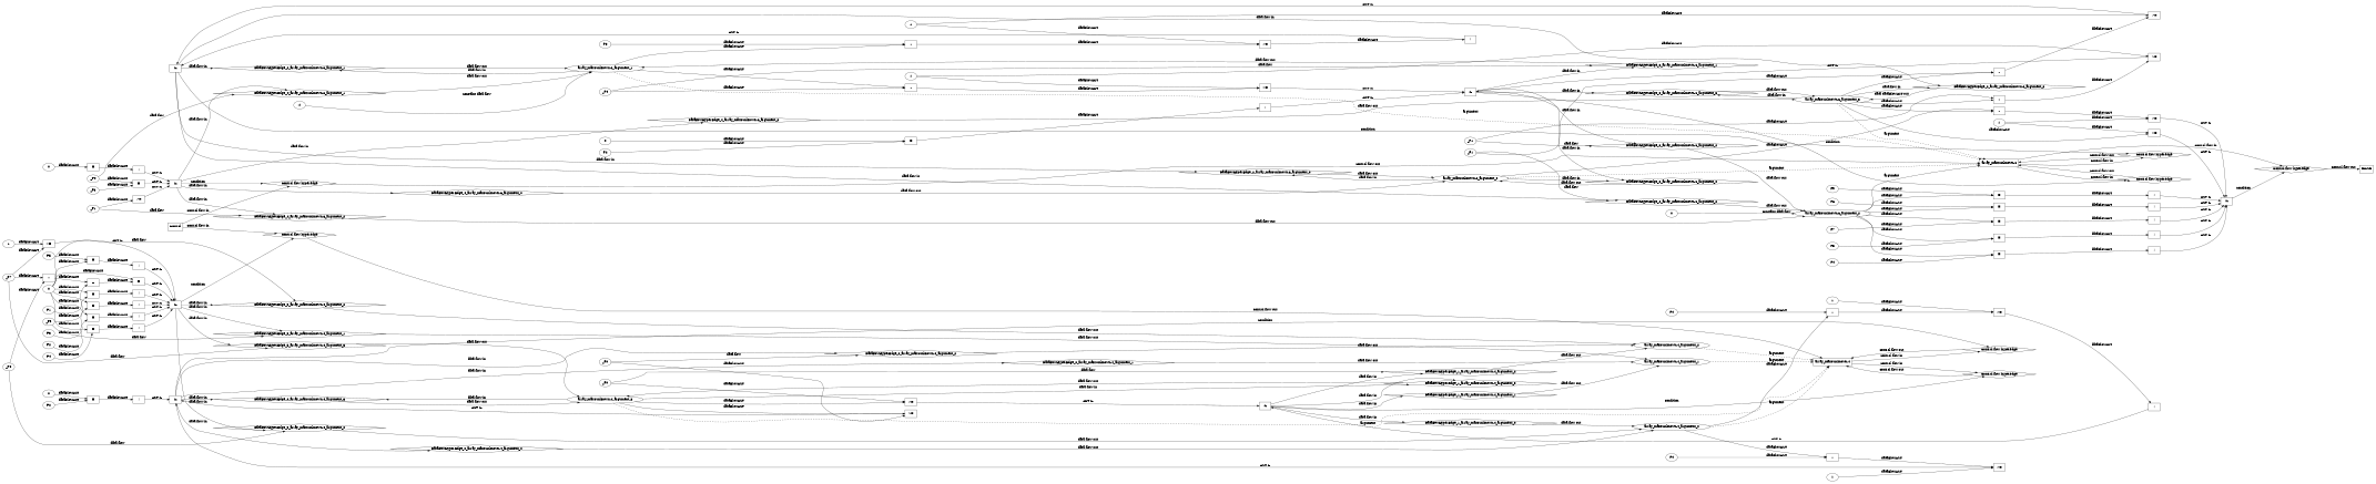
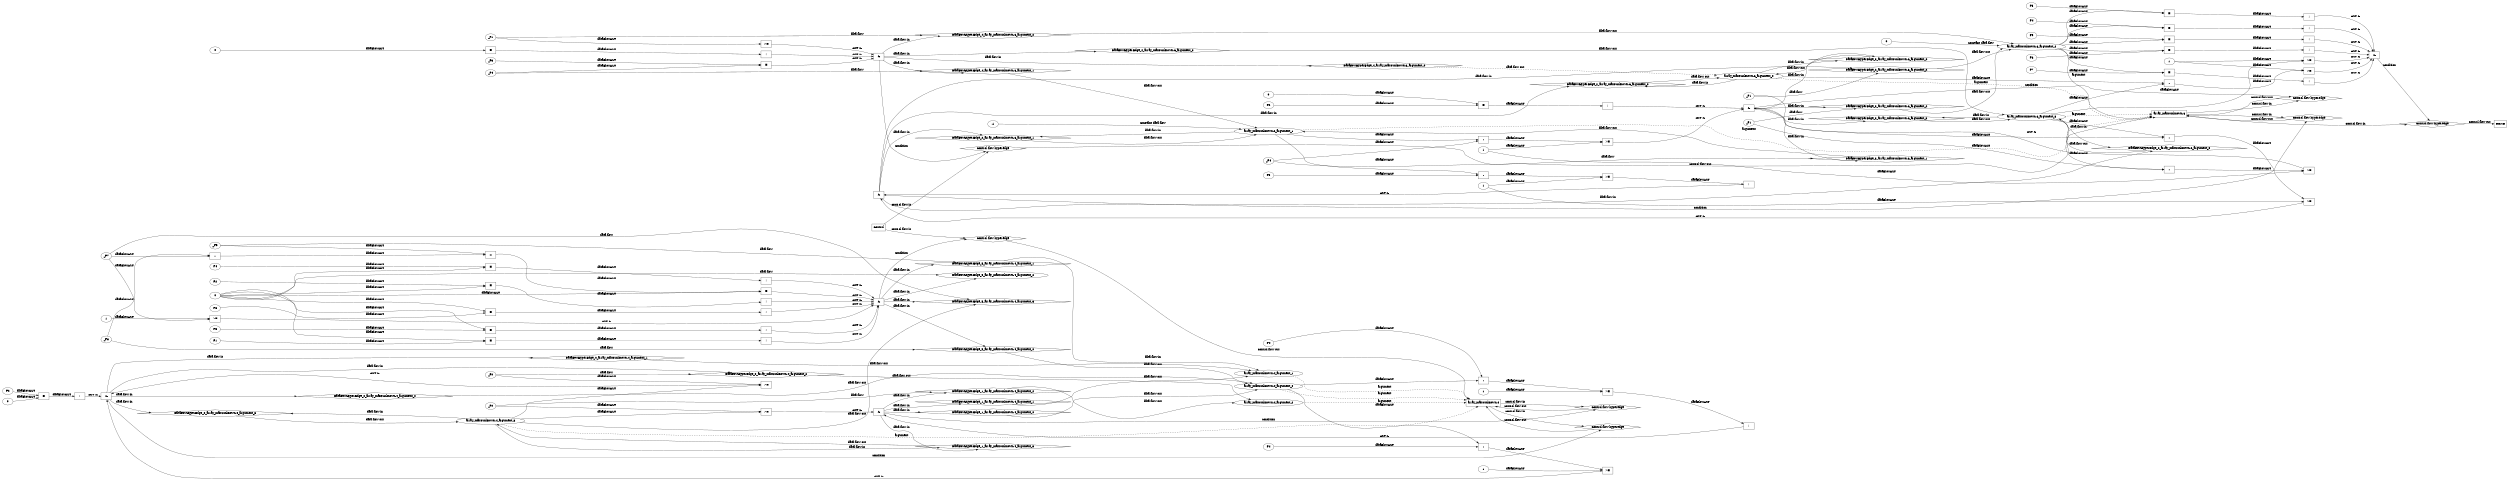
  digraph {
    rankdir=LR
    node [nodeName=argument0 shape=rect]
    n1 [label="array_max$unknown:4" nodeName="array_max$unknown:4"]
    n2 [label="Control flow hyperedge" nodeName=ControlFowHyperEdge_0 shape=diamond]
    n3 [label="Control flow hyperedge" nodeName=ControlFowHyperEdge_1 shape=diamond]
    n4 [label="array_max$unknown:6" nodeName="array_max$unknown:6"]
    n5 [label="Control flow hyperedge" nodeName=ControlFowHyperEdge_2 shape=diamond]
    n6 [label="Control flow hyperedge" nodeName=ControlFowHyperEdge_3 shape=diamond]
    n7 [label="Control flow hyperedge" nodeName=ControlFowHyperEdge_6 shape=diamond]
    n8 [label=FALSE nodeName=FALSE]
    n9 [label=Control nodeName=Initial]
    n10 [label="Control flow hyperedge" nodeName=ControlFowHyperEdge_4 shape=diamond]
    n11 [label="Control flow hyperedge" nodeName=ControlFowHyperEdge_5 shape=diamond]
    n12 [label="array_max$unknown:4_argument_0" shape=oval]
    n13 [label="-" nodeName="xxxarray_max$unknown:4___array_max$unknown:4_0xxxguard2_node_1"]
    n14 [label="-" nodeName="xxxarray_max$unknown:4___array_max$unknown:4_1xxxguard_0_node_2"]
    n15 [label=">=" nodeName="xxxarray_max$unknown:4___array_max$unknown:4_0xxxguard2_node_0"]
    n16 [label=">=" nodeName="xxxarray_max$unknown:4___array_max$unknown:4_1xxxguard_0_node_1"]
    n17 [label="array_max$unknown:4_argument_1" nodeName=argument1 shape=oval]
    n18 [label="array_max$unknown:4_argument_2" nodeName=argument2 shape=oval]
    n19 [label="array_max$unknown:4_argument_3" nodeName=argument3 shape=oval]
    n20 [label=">=" nodeName="xxxarray_max$unknown:4___array_max$unknown:4_0xxxguard1_node_0"]
    n21 [label=">=" nodeName="xxxarray_max$unknown:4___array_max$unknown:4_1xxxguard1_node_0"]
    n22 [label="DataFowHyperEdge_0_array_max$unknown:4_argument_3" nodeName="DataFowHyperEdge_0_array_max$unknown:4_argument_3" shape=diamond]
    n23 [label="DataFowHyperEdge_1_array_max$unknown:4_argument_3" nodeName="DataFowHyperEdge_1_array_max$unknown:4_argument_3" shape=diamond]
    n24 [label="&" nodeName="xxxarray_max$unknown:4___array_max$unknown:4_0xxx_and"]
    n25 [label="&" nodeName="xxxarray_max$unknown:4___array_max$unknown:4_1xxx_and"]
    n26 [label="array_max$unknown:6_argument_0" shape=oval]
    n27 [label="-" nodeName="xxxFALSE___array_max$unknown:6_6xxxguard1_node_1"]
    n28 [label="DataFowHyperEdge_2_array_max$unknown:6_argument_0" nodeName="DataFowHyperEdge_2_array_max$unknown:6_argument_0" shape=diamond]
    n29 [label="DataFowHyperEdge_3_array_max$unknown:6_argument_0" nodeName="DataFowHyperEdge_3_array_max$unknown:6_argument_0" shape=diamond]
    n30 [label=">=" nodeName="xxxFALSE___array_max$unknown:6_6xxxguard1_node_0"]
    n31 [label="array_max$unknown:6_argument_1" nodeName=argument1 shape=oval]
    n32 [label="-" nodeName="xxxarray_max$unknown:6___array_max$unknown:6_2xxxguard_0_node_2"]
    n33 [label="-" nodeName="xxxarray_max$unknown:6___array_max$unknown:6_3xxxguard2_node_1"]
    n34 [label="DataFowHyperEdge_2_array_max$unknown:6_argument_1" nodeName="DataFowHyperEdge_2_array_max$unknown:6_argument_1" shape=diamond]
    n35 [label=">=" nodeName="xxxarray_max$unknown:6___array_max$unknown:6_2xxxguard_0_node_1"]
    n36 [label=">=" nodeName="xxxarray_max$unknown:6___array_max$unknown:6_3xxxguard2_node_0"]
    n37 [label="array_max$unknown:6_argument_2" nodeName=argument2 shape=oval]
    n38 [label="=" nodeName="xxxFALSE___array_max$unknown:6_6xxxguard3_node_1"]
    n39 [label="=" nodeName="xxxFALSE___array_max$unknown:6_6xxxguard2_node_1"]
    n40 [label="=" nodeName="xxxFALSE___array_max$unknown:6_6xxxguard_0_node_1"]
    n41 [label="=" nodeName="xxxFALSE___array_max$unknown:6_6xxxguard6_node_1"]
    n42 [label="=" nodeName="xxxFALSE___array_max$unknown:6_6xxxguard4_node_1"]
    n43 [label="!" nodeName="xxxFALSE___array_max$unknown:6_6xxxguard3_node_0"]
    n44 [label="!" nodeName="xxxFALSE___array_max$unknown:6_6xxxguard2_node_0"]
    n45 [label="!" nodeName="xxxFALSE___array_max$unknown:6_6xxxguard_0_node_0"]
    n46 [label="!" nodeName="xxxFALSE___array_max$unknown:6_6xxxguard6_node_0"]
    n47 [label="!" nodeName="xxxFALSE___array_max$unknown:6_6xxxguard4_node_0"]
    n48 [label="array_max$unknown:6_argument_3" nodeName=argument3 shape=oval]
    n49 [label="-" nodeName="xxxarray_max$unknown:6___array_max$unknown:6_2xxxguard1_node_1"]
    n50 [label="-" nodeName="xxxarray_max$unknown:6___array_max$unknown:6_3xxxguard1_node_1"]
    n51 [label=">=" nodeName="xxxFALSE___array_max$unknown:6_6xxxguard5_node_0"]
    n52 [label="DataFowHyperEdge_2_array_max$unknown:6_argument_3" nodeName="DataFowHyperEdge_2_array_max$unknown:6_argument_3" shape=diamond]
    n53 [label="DataFowHyperEdge_3_array_max$unknown:6_argument_3" nodeName="DataFowHyperEdge_3_array_max$unknown:6_argument_3" shape=diamond]
    n54 [label=">=" nodeName="xxxarray_max$unknown:6___array_max$unknown:6_2xxxguard1_node_0"]
    n55 [label=">=" nodeName="xxxarray_max$unknown:6___array_max$unknown:6_3xxxguard1_node_0"]
    n56 [label="&" nodeName="xxxFALSE___array_max$unknown:6_6xxx_and"]
    n57 [label="DataFowHyperEdge_0_array_max$unknown:4_argument_2" nodeName="DataFowHyperEdge_0_array_max$unknown:4_argument_2" shape=diamond]
    n58 [label="DataFowHyperEdge_0_array_max$unknown:4_argument_0" nodeName="DataFowHyperEdge_0_array_max$unknown:4_argument_0" shape=diamond]
    n59 [label="DataFowHyperEdge_0_array_max$unknown:4_argument_1" nodeName="DataFowHyperEdge_0_array_max$unknown:4_argument_1" shape=diamond]
    n60 [label="!" nodeName="xxxarray_max$unknown:4___array_max$unknown:4_0xxxguard_0_node_0"]
    n61 [label="=" nodeName="xxxarray_max$unknown:4___array_max$unknown:4_0xxxguard_0_node_1"]
    n62 [label=P2 nodeName="xxxarray_max$unknown:4___array_max$unknown:4_0xxxguard_0_node_2" shape=""]
    n63 [label=0 nodeName="xxxarray_max$unknown:4___array_max$unknown:4_0xxxguard_0_node_3" shape=""]
    n64 [label=_P0 nodeName="xxxarray_max$unknown:4___array_max$unknown:4_0xxxdataFlow_0_node_0" shape=""]
    n65 [label=P4 nodeName="xxxarray_max$unknown:4___array_max$unknown:4_0xxxguard2_node_3" shape=""]
    n66 [label=1 nodeName="xxxarray_max$unknown:4___array_max$unknown:4_0xxxguard2_node_4" shape=""]
    n67 [label="DataFowHyperEdge_1_array_max$unknown:4_argument_2" nodeName="DataFowHyperEdge_1_array_max$unknown:4_argument_2" shape=diamond]
    n68 [label="DataFowHyperEdge_1_array_max$unknown:4_argument_0" nodeName="DataFowHyperEdge_1_array_max$unknown:4_argument_0" shape=diamond]
    n69 [label="DataFowHyperEdge_1_array_max$unknown:4_argument_1" nodeName="DataFowHyperEdge_1_array_max$unknown:4_argument_1" shape=diamond]
    n70 [label="!" nodeName="xxxarray_max$unknown:4___array_max$unknown:4_1xxxguard_0_node_0"]
    n71 [label=P4 nodeName="xxxarray_max$unknown:4___array_max$unknown:4_1xxxguard_0_node_4" shape=""]
    n72 [label=1 nodeName="xxxarray_max$unknown:4___array_max$unknown:4_1xxxguard_0_node_5" shape=""]
    n73 [label=_P0 nodeName="xxxarray_max$unknown:4___array_max$unknown:4_1xxxdataFlow_0_node_0" shape=""]
    n74 [label="&" nodeName="xxxarray_max$unknown:6___array_max$unknown:6_2xxx_and"]
    n75 [label="DataFowHyperEdge_2_array_max$unknown:6_argument_2" nodeName="DataFowHyperEdge_2_array_max$unknown:6_argument_2" shape=diamond]
    n76 [label="!" nodeName="xxxarray_max$unknown:6___array_max$unknown:6_2xxxguard_0_node_0"]
    n77 [label=P3 nodeName="xxxarray_max$unknown:6___array_max$unknown:6_2xxxguard_0_node_3" shape=""]
    n78 [label=1 nodeName="xxxarray_max$unknown:6___array_max$unknown:6_2xxxguard_0_node_5" shape=""]
    n79 [label=_P1 nodeName="xxxarray_max$unknown:6___array_max$unknown:6_2xxxdataFlow_0_node_0" shape=""]
    n80 [label="&" nodeName="xxxarray_max$unknown:6___array_max$unknown:6_3xxx_and"]
    n81 [label="DataFowHyperEdge_3_array_max$unknown:6_argument_1" nodeName="DataFowHyperEdge_3_array_max$unknown:6_argument_1" shape=diamond]
    n82 [label="DataFowHyperEdge_3_array_max$unknown:6_argument_2" nodeName="DataFowHyperEdge_3_array_max$unknown:6_argument_2" shape=diamond]
    n83 [label="!" nodeName="xxxarray_max$unknown:6___array_max$unknown:6_3xxxguard_0_node_0"]
    n84 [label="=" nodeName="xxxarray_max$unknown:6___array_max$unknown:6_3xxxguard_0_node_1"]
    n85 [label=P2 nodeName="xxxarray_max$unknown:6___array_max$unknown:6_3xxxguard_0_node_2" shape=""]
    n86 [label=0 nodeName="xxxarray_max$unknown:6___array_max$unknown:6_3xxxguard_0_node_3" shape=""]
    n87 [label=1 nodeName="xxxarray_max$unknown:6___array_max$unknown:6_3xxxguard1_node_4" shape=""]
    n88 [label=_P1 nodeName="xxxarray_max$unknown:6___array_max$unknown:6_3xxxdataFlow1_node_0" shape=""]
    n89 [label=_P4 nodeName="xxxarray_max$unknown:6___array_max$unknown:6_3xxxdataFlow_0_node_0" shape=""]
    n90 [label="&" nodeName="xxxarray_max$unknown:6___Initial_4xxx_and"]
    n91 [label="DataFowHyperEdge_4_array_max$unknown:6_argument_0" nodeName="DataFowHyperEdge_4_array_max$unknown:6_argument_0" shape=diamond]
    n92 [label="DataFowHyperEdge_4_array_max$unknown:6_argument_1" nodeName="DataFowHyperEdge_4_array_max$unknown:6_argument_1" shape=diamond]
    n93 [label="DataFowHyperEdge_4_array_max$unknown:6_argument_2" nodeName="DataFowHyperEdge_4_array_max$unknown:6_argument_2" shape=diamond]
    n94 [label="DataFowHyperEdge_4_array_max$unknown:6_argument_3" nodeName="DataFowHyperEdge_4_array_max$unknown:6_argument_3" shape=diamond]
    n95 [label="!" nodeName="xxxarray_max$unknown:6___Initial_4xxxguard_0_node_0"]
    n96 [label="=" nodeName="xxxarray_max$unknown:6___Initial_4xxxguard_0_node_1"]
    n97 [label=0 nodeName="xxxarray_max$unknown:6___Initial_4xxxguard_0_node_3" shape=""]
    n98 [label=">=" nodeName="xxxarray_max$unknown:6___Initial_4xxxguard1_node_0"]
    n99 [label=_P1 nodeName="xxxarray_max$unknown:6___Initial_4xxxdataFlow2_node_0" shape=""]
    n100 [label="=" nodeName="xxxarray_max$unknown:6___Initial_4xxxguard2_node_0"]
    n101 [label=_P4 nodeName="xxxarray_max$unknown:6___Initial_4xxxdataFlow1_node_0" shape=""]
    n102 [label=_P3 nodeName="xxxarray_max$unknown:6___Initial_4xxxdataFlow_0_node_0" shape=""]
    n103 [label="&" nodeName="xxxarray_max$unknown:4___Initial_5xxx_and"]
    n104 [label="DataFowHyperEdge_5_array_max$unknown:4_argument_0" nodeName="DataFowHyperEdge_5_array_max$unknown:4_argument_0" shape=diamond]
    n105 [label="DataFowHyperEdge_5_array_max$unknown:4_argument_1" nodeName="DataFowHyperEdge_5_array_max$unknown:4_argument_1" shape=diamond]
-   n106 [label="DataFowHyperEdge_5_array_max$unknown:4_argument_2" nodeName="DataFowHyperEdge_5_array_max$unknown:4_argument_2" shape=diamond]
+   n106 [label="DataFowHyperEdge_5_array_max$unknown:4_argument_2" nodeName="DataFowHyperEdge_5_array_max$unknown:4_argument_2" shape=ellipse]
    n107 [label="DataFowHyperEdge_5_array_max$unknown:4_argument_3" nodeName="DataFowHyperEdge_5_array_max$unknown:4_argument_3" shape=diamond]
    n108 [label="!" nodeName="xxxarray_max$unknown:4___Initial_5xxxguard3_node_0"]
    n109 [label="=" nodeName="xxxarray_max$unknown:4___Initial_5xxxguard3_node_1"]
    n110 [label=P5 nodeName="xxxarray_max$unknown:4___Initial_5xxxguard3_node_2" shape=""]
    n111 [label=0 nodeName="xxxarray_max$unknown:4___Initial_5xxxdataFlow2_node_0" shape=""]
    n112 [label="=" nodeName="xxxarray_max$unknown:4___Initial_5xxxguard4_node_1"]
    n113 [label="=" nodeName="xxxarray_max$unknown:4___Initial_5xxxguard2_node_1"]
    n114 [label="=" nodeName="xxxarray_max$unknown:4___Initial_5xxxguard5_node_0"]
    n115 [label="=" nodeName="xxxarray_max$unknown:4___Initial_5xxxguard6_node_1"]
    n116 [label="=" nodeName="xxxarray_max$unknown:4___Initial_5xxxguard_0_node_1"]
    n117 [label="!" nodeName="xxxarray_max$unknown:4___Initial_5xxxguard4_node_0"]
    n118 [label="!" nodeName="xxxarray_max$unknown:4___Initial_5xxxguard2_node_0"]
    n119 [label="!" nodeName="xxxarray_max$unknown:4___Initial_5xxxguard6_node_0"]
    n120 [label="!" nodeName="xxxarray_max$unknown:4___Initial_5xxxguard_0_node_0"]
    n121 [label=P4 nodeName="xxxarray_max$unknown:4___Initial_5xxxguard4_node_2" shape=""]
    n122 [label=P2 nodeName="xxxarray_max$unknown:4___Initial_5xxxguard2_node_2" shape=""]
    n123 [label="+" nodeName="xxxarray_max$unknown:4___Initial_5xxxguard5_node_1"]
    n124 [label="-" nodeName="xxxarray_max$unknown:4___Initial_5xxxguard5_node_3"]
    n125 [label=_P9 nodeName="xxxarray_max$unknown:4___Initial_5xxxdataFlow1_node_0" shape=""]
    n126 [label=_P8 nodeName="xxxarray_max$unknown:4___Initial_5xxxdataFlow_0_node_0" shape=""]
    n127 [label=_P7 nodeName="xxxarray_max$unknown:4___Initial_5xxxdataFlow3_node_0" shape=""]
    n128 [label=">=" nodeName="xxxarray_max$unknown:4___Initial_5xxxguard1_node_0"]
    n129 [label=1 nodeName="xxxarray_max$unknown:4___Initial_5xxxguard1_node_2" shape=""]
    n130 [label=P3 nodeName="xxxarray_max$unknown:4___Initial_5xxxguard6_node_2" shape=""]
    n131 [label=P1 nodeName="xxxarray_max$unknown:4___Initial_5xxxguard_0_node_2" shape=""]
    n132 [label=1 nodeName="xxxFALSE___array_max$unknown:6_6xxxguard1_node_4" shape=""]
    n133 [label=P9 nodeName="xxxFALSE___array_max$unknown:6_6xxxguard3_node_2" shape=""]
    n134 [label=P5 nodeName="xxxFALSE___array_max$unknown:6_6xxxguard2_node_2" shape=""]
    n135 [label=P4 nodeName="xxxFALSE___array_max$unknown:6_6xxxguard_0_node_2" shape=""]
    n136 [label=P6 nodeName="xxxFALSE___array_max$unknown:6_6xxxguard6_node_2" shape=""]
    n137 [label=P7 nodeName="xxxFALSE___array_max$unknown:6_6xxxguard4_node_2" shape=""]
    n138 [label=-1 nodeName="xxxFALSE___array_max$unknown:6_6xxxarray_max$unknown:6_argument_1_constant_-1" shape=""]
    n139 [label=0 nodeName="xxxFALSE___array_max$unknown:6_6xxxarray_max$unknown:6_argument_2_constant_0" shape=""]
    n1 -> n2 [label="control flow in"]
    n1 -> n3 [label="control flow in"]
    n2 -> n1 [label="control flow out"]
    n3 -> n1 [label="control flow out"]
    n4 -> n5 [label="control flow in"]
    n4 -> n6 [label="control flow in"]
    n4 -> n7 [label="control flow in"]
    n5 -> n4 [label="control flow out"]
    n6 -> n4 [label="control flow out"]
    n7 -> n8 [label="control flow out"]
    n9 -> n10 [label="control flow in"]
    n9 -> n11 [label="control flow in"]
    n10 -> n4 [label="control flow out"]
    n11 -> n1 [label="control flow out"]
    n12 -> n1 [label=argument style=dashed]
    n12 -> n13 [label=dataFlowAST]
    n12 -> n14 [label=dataFlowAST]
    n13 -> n15 [label=dataFlowAST]
    n14 -> n16 [label=dataFlowAST]
    n15 -> n24 [label="AST &"]
    n16 -> n70 [label=dataFlowAST]
    n17 -> n1 [label=argument style=dashed]
    n18 -> n1 [label=argument style=dashed]
    n19 -> n1 [label=argument style=dashed]
    n19 -> n20 [label=dataFlowAST]
    n19 -> n21 [label=dataFlowAST]
    n19 -> n22 [label="data flow in"]
    n19 -> n23 [label="data flow in"]
    n20 -> n24 [label="AST &"]
    n21 -> n25 [label="AST &"]
    n22 -> n19 [label="data flow out"]
    n23 -> n19 [label="data flow out"]
    n24 -> n2 [label=condition]
    n24 -> n22 [label="data flow in"]
    n24 -> n57 [label="data flow in"]
    n24 -> n58 [label="data flow in"]
    n24 -> n59 [label="data flow in"]
    n25 -> n3 [label=condition]
    n25 -> n23 [label="data flow in"]
    n25 -> n67 [label="data flow in"]
    n25 -> n68 [label="data flow in"]
    n25 -> n69 [label="data flow in"]
    n26 -> n4 [label=argument style=dashed]
    n26 -> n27 [label=dataFlowAST]
    n26 -> n28 [label="data flow in"]
    n26 -> n29 [label="data flow in"]
    n27 -> n30 [label=dataFlowAST]
    n28 -> n26 [label="data flow out"]
    n29 -> n26 [label="data flow out"]
    n30 -> n56 [label="AST &"]
    n31 -> n4 [label=argument style=dashed]
    n31 -> n32 [label=dataFlowAST]
    n31 -> n33 [label=dataFlowAST]
    n31 -> n34 [label="data flow in"]
    n32 -> n35 [label=dataFlowAST]
    n33 -> n36 [label=dataFlowAST]
    n34 -> n31 [label="data flow out"]
    n35 -> n76 [label=dataFlowAST]
    n36 -> n80 [label="AST &"]
    n37 -> n4 [label=argument style=solid]
    n37 -> n38 [label=dataFlowAST]
    n37 -> n39 [label=dataFlowAST]
    n37 -> n40 [label=dataFlowAST]
    n37 -> n41 [label=dataFlowAST]
    n37 -> n42 [label=dataFlowAST]
    n38 -> n43 [label=dataFlowAST]
    n39 -> n44 [label=dataFlowAST]
    n40 -> n45 [label=dataFlowAST]
    n41 -> n46 [label=dataFlowAST]
    n42 -> n47 [label=dataFlowAST]
    n43 -> n56 [label="AST &"]
    n44 -> n56 [label="AST &"]
    n45 -> n56 [label="AST &"]
    n46 -> n56 [label="AST &"]
    n47 -> n56 [label="AST &"]
    n48 -> n4 [label=argument style=dashed]
    n48 -> n27 [label=dataFlowAST]
    n48 -> n49 [label=dataFlowAST]
    n48 -> n50 [label=dataFlowAST]
    n48 -> n51 [label=dataFlowAST]
    n48 -> n52 [label="data flow in"]
    n48 -> n53 [label="data flow in"]
    n49 -> n54 [label=dataFlowAST]
    n50 -> n55 [label=dataFlowAST]
    n51 -> n56 [label="AST &"]
-   n52 -> n48 [label="data dataFlowAST out"]
+   n52 -> n48 [label="data flow out"]
    n53 -> n48 [label="data flow out"]
    n54 -> n74 [label="AST &"]
    n55 -> n80 [label="AST &"]
    n56 -> n7 [label=condition]
    n57 -> n18 [label="data flow out"]
    n58 -> n12 [label="data flow out"]
    n59 -> n17 [label="data flow out"]
    n60 -> n24 [label="AST &"]
    n61 -> n60 [label=dataFlowAST]
    n62 -> n61 [label=dataFlowAST]
    n63 -> n61 [label=dataFlowAST]
    n64 -> n20 [label=dataFlowAST]
    n64 -> n57 [label="data flow"]
    n65 -> n13 [label=dataFlowAST]
    n66 -> n15 [label=dataFlowAST]
    n67 -> n18 [label="data flow out"]
    n68 -> n12 [label="data flow out"]
    n69 -> n17 [label="data flow out"]
    n70 -> n25 [label="AST &"]
    n71 -> n14 [label=dataFlowAST]
    n72 -> n16 [label=dataFlowAST]
    n73 -> n21 [label=dataFlowAST]
    n73 -> n67 [label="data flow"]
    n74 -> n5 [label=condition]
    n74 -> n28 [label="data flow in"]
    n74 -> n34 [label="data flow in"]
    n74 -> n52 [label="data flow in"]
    n74 -> n75 [label="data flow in"]
    n75 -> n37 [label="data flow out"]
    n76 -> n74 [label="AST &"]
    n77 -> n32 [label=dataFlowAST]
    n78 -> n35 [label=dataFlowAST]
    n78 -> n54 [label=dataFlowAST]
    n79 -> n49 [label=dataFlowAST]
    n79 -> n75 [label="data flow"]
    n80 -> n6 [label=condition]
    n80 -> n29 [label="data flow in"]
    n80 -> n53 [label="data flow in"]
    n80 -> n81 [label="data flow in"]
    n80 -> n82 [label="data flow in"]
    n81 -> n31 [label="data flow out"]
    n82 -> n37 [label="data flow out"]
    n83 -> n80 [label="AST &"]
    n84 -> n83 [label=dataFlowAST]
    n85 -> n84 [label=dataFlowAST]
    n86 -> n84 [label=dataFlowAST]
    n87 -> n36 [label=dataFlowAST]
    n87 -> n55 [label=dataFlowAST]
    n88 -> n50 [label=dataFlowAST]
    n88 -> n82 [label="data flow"]
    n89 -> n33 [label=dataFlowAST]
    n89 -> n81 [label="data flow"]
    n90 -> n10 [label=condition]
    n90 -> n91 [label="data flow in"]
    n90 -> n92 [label="data flow in"]
    n90 -> n93 [label="data flow in"]
    n90 -> n94 [label="data flow in"]
-   n91 -> n26 [label="data flow out"]
+   n91 -> n26 [label="data flow out" style=dashed]
    n92 -> n31 [label="data flow out"]
    n93 -> n37 [label="data flow out"]
    n94 -> n48 [label="data flow out"]
    n95 -> n90 [label="AST &"]
    n96 -> n95 [label=dataFlowAST]
    n97 -> n96 [label=dataFlowAST]
    n98 -> n90 [label="AST &"]
    n99 -> n93 [label="data flow"]
    n99 -> n98 [label=dataFlowAST]
    n100 -> n90 [label="AST &"]
    n101 -> n92 [label="data flow"]
    n101 -> n100 [label=dataFlowAST]
    n102 -> n100 [label=dataFlowAST]
    n103 -> n11 [label=condition]
    n103 -> n104 [label="data flow in"]
    n103 -> n105 [label="data flow in"]
    n103 -> n106 [label="data flow in"]
    n103 -> n107 [label="data flow in"]
    n104 -> n12 [label="data flow out"]
-   n105 -> n17 [label="data flow out"]
-   n106 -> n18 [label="data flow out"]
-   n107 -> n19 [label="data flow out"]
+   n105 -> n17 [label="data flow in"]
+   n19 -> n107 [label="data flow out"]
    n108 -> n103 [label="AST &"]
    n109 -> n108 [label=dataFlowAST]
    n110 -> n109 [label=dataFlowAST]
    n111 -> n106 [label="data flow"]
    n111 -> n109 [label=dataFlowAST]
    n111 -> n112 [label=dataFlowAST]
    n111 -> n113 [label=dataFlowAST]
    n111 -> n114 [label=dataFlowAST]
    n111 -> n115 [label=dataFlowAST]
    n111 -> n116 [label=dataFlowAST]
    n112 -> n117 [label=dataFlowAST]
    n113 -> n118 [label=dataFlowAST]
    n114 -> n103 [label="AST &"]
    n115 -> n119 [label=dataFlowAST]
    n116 -> n120 [label=dataFlowAST]
    n117 -> n103 [label="AST &"]
    n118 -> n103 [label="AST &"]
    n119 -> n103 [label="AST &"]
    n120 -> n103 [label="AST &"]
    n121 -> n112 [label=dataFlowAST]
    n122 -> n113 [label=dataFlowAST]
    n123 -> n114 [label=dataFlowAST]
    n124 -> n123 [label=dataFlowAST]
    n125 -> n105 [label="data flow"]
    n125 -> n123 [label=dataFlowAST]
    n126 -> n104 [label="data flow"]
    n126 -> n124 [label=dataFlowAST]
    n127 -> n107 [label="data flow"]
    n127 -> n124 [label=dataFlowAST]
    n127 -> n128 [label=dataFlowAST]
    n128 -> n103 [label="AST &"]
    n129 -> n128 [label=dataFlowAST]
    n130 -> n115 [label=dataFlowAST]
    n131 -> n116 [label=dataFlowAST]
    n132 -> n30 [label=dataFlowAST]
    n132 -> n51 [label=dataFlowAST]
    n133 -> n38 [label=dataFlowAST]
    n134 -> n39 [label=dataFlowAST]
    n135 -> n40 [label=dataFlowAST]
    n136 -> n41 [label=dataFlowAST]
    n137 -> n42 [label=dataFlowAST]
    n138 -> n31 [label="constant data flow"]
    n139 -> n37 [label="constant data flow"]
  }
